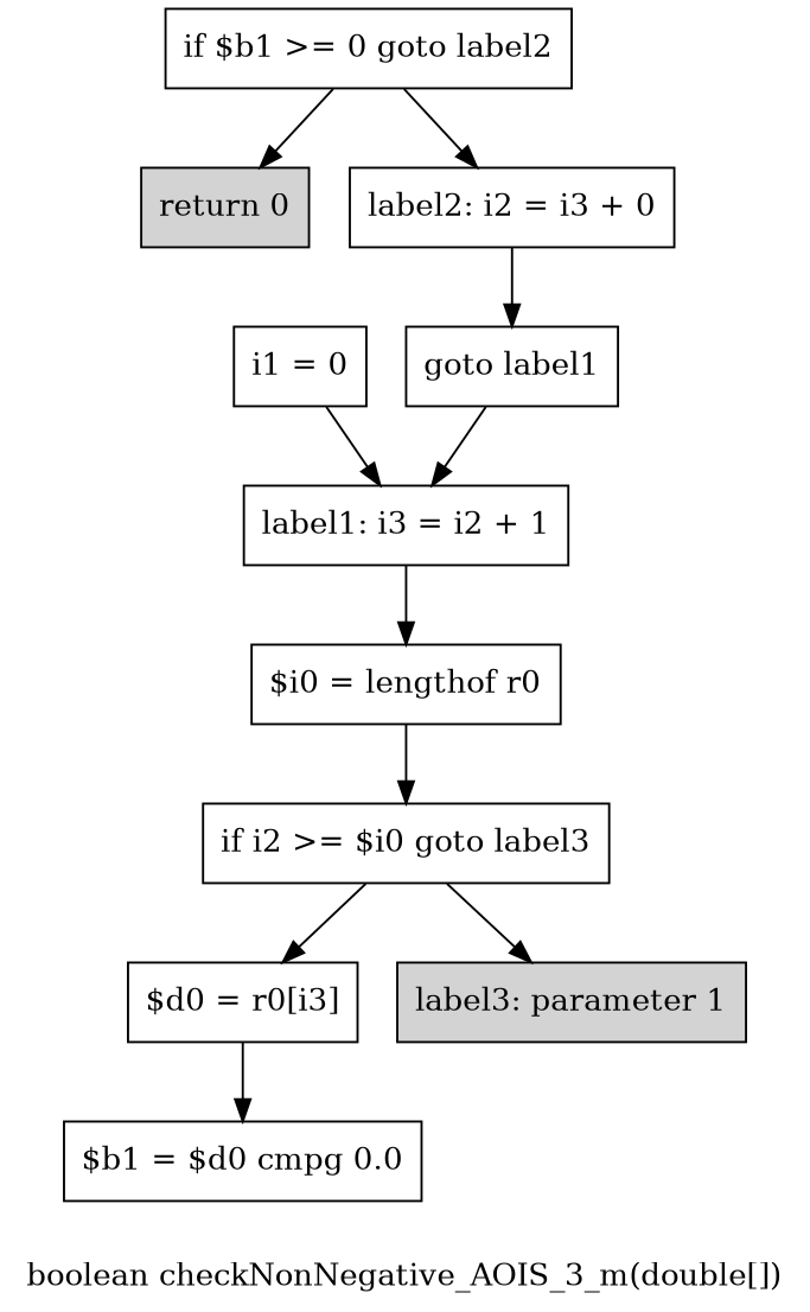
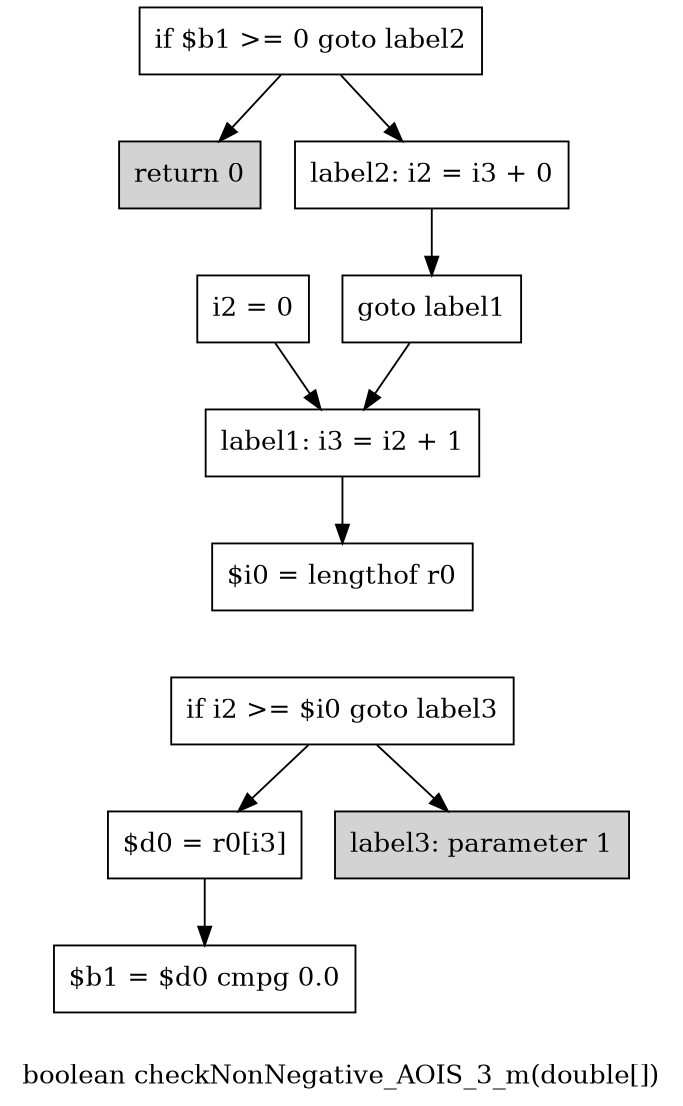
  digraph {
    label="boolean checkNonNegative_AOIS_3_m(double[])"
    node [shape=box]
-   n1 [label="i1 = 0"]
+   n1 [label="i2 = 0"]
    n2 [label="label1: i3 = i2 + 1"]
    n3 [label="$i0 = lengthof r0"]
    n4 [label="if i2 >= $i0 goto label3"]
    n5 [label="$d0 = r0[i3]"]
    n6 [fillcolor=lightgray label="label3: parameter 1" style=filled]
    n7 [label="$b1 = $d0 cmpg 0.0"]
    n8 [label="if $b1 >= 0 goto label2"]
    n9 [fillcolor=lightgray label="return 0" style=filled]
    n10 [label="label2: i2 = i3 + 0"]
    n11 [label="goto label1"]
    n1 -> n2
    n2 -> n3
-   n3 -> n4
    n4 -> n5
    n4 -> n6
    n5 -> n7
    n8 -> n9
    n8 -> n10
    n10 -> n11
    n11 -> n2
  }
